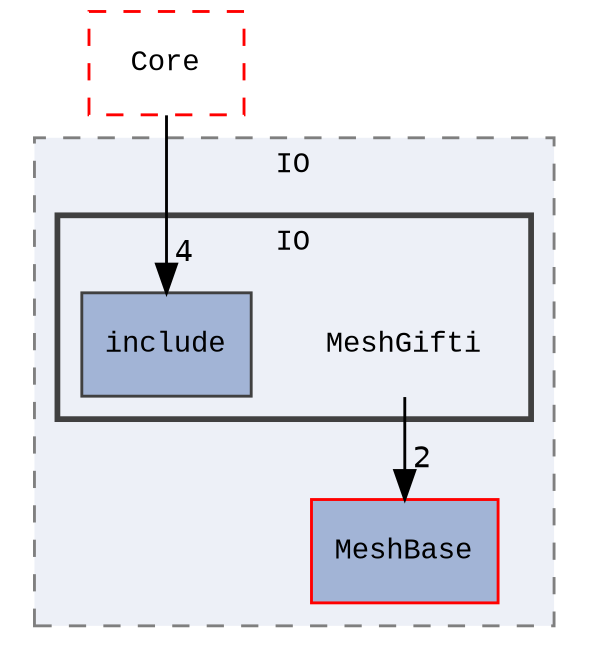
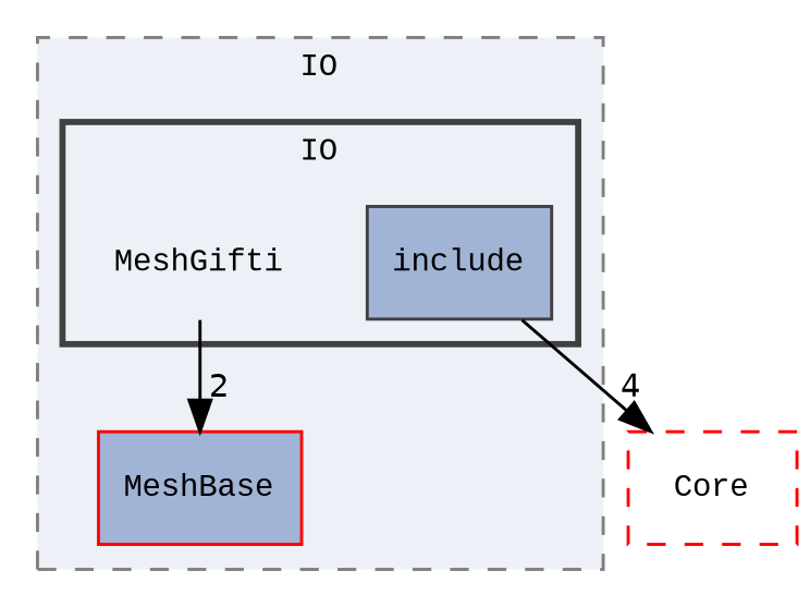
  digraph {
    compound=true
    fontname="Liberation Mono"
    node [fontname="Liberation Mono" fontsize=10 shape=box color=red fillcolor="#a2b4d6" style="filled,"]
    edge [fontname="Liberation Mono" fontsize=10 labeldistance=1.5 labelfontname=Helvetica labelfontsize=10]
    n1 [label=MeshGifti shape=plaintext color="" fillcolor="" style=""]
    n2 [color=grey25 label=include]
    n3 [label=MeshBase]
    n4 [fillcolor="#edf0f7" label=Core style="dashed,"]
    subgraph cluster_1 {
      bgcolor="#edf0f7"
      fontsize=10
      label=IO
      pencolor=grey50
      style="filled,dashed,"
      n3
      subgraph cluster_2 {
        bgcolor="#edf0f7"
        fontsize=10
        label=IO
        pencolor=grey25
        style="filled,bold,"
        n1
        n2
      }
    }
    n1 -> n3 [headlabel=2]
-   n4 -> n2 [headlabel=4]
+   n2 -> n4 [headlabel=4]
  }
